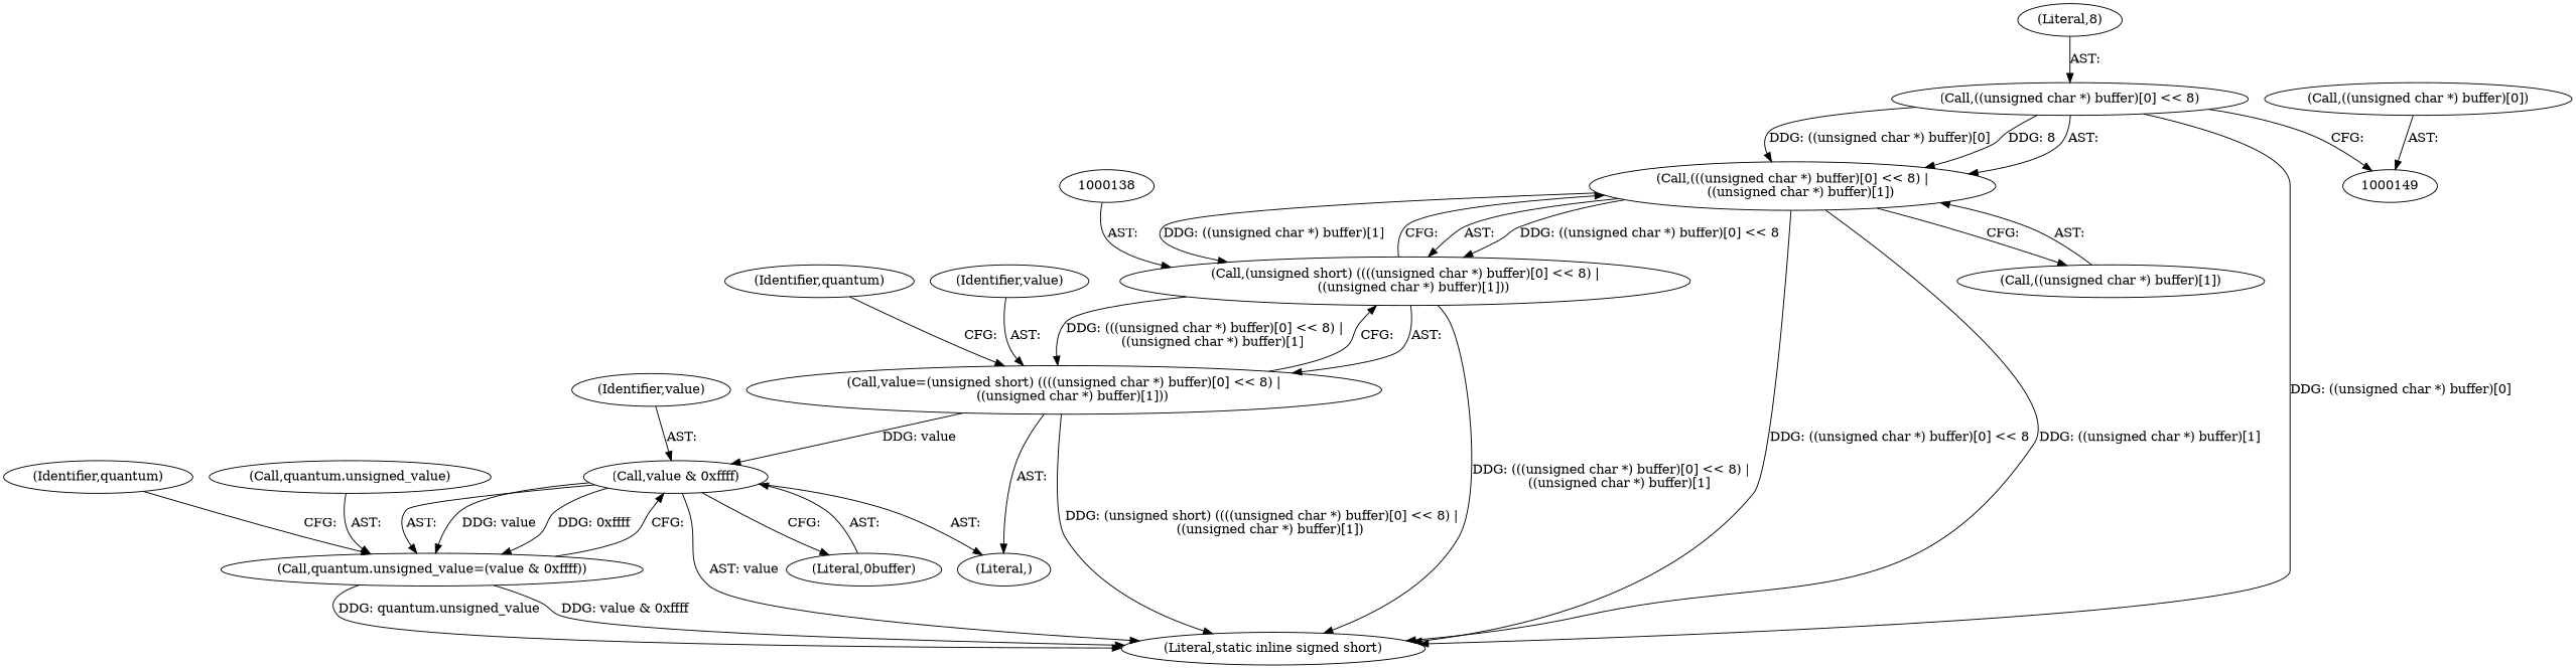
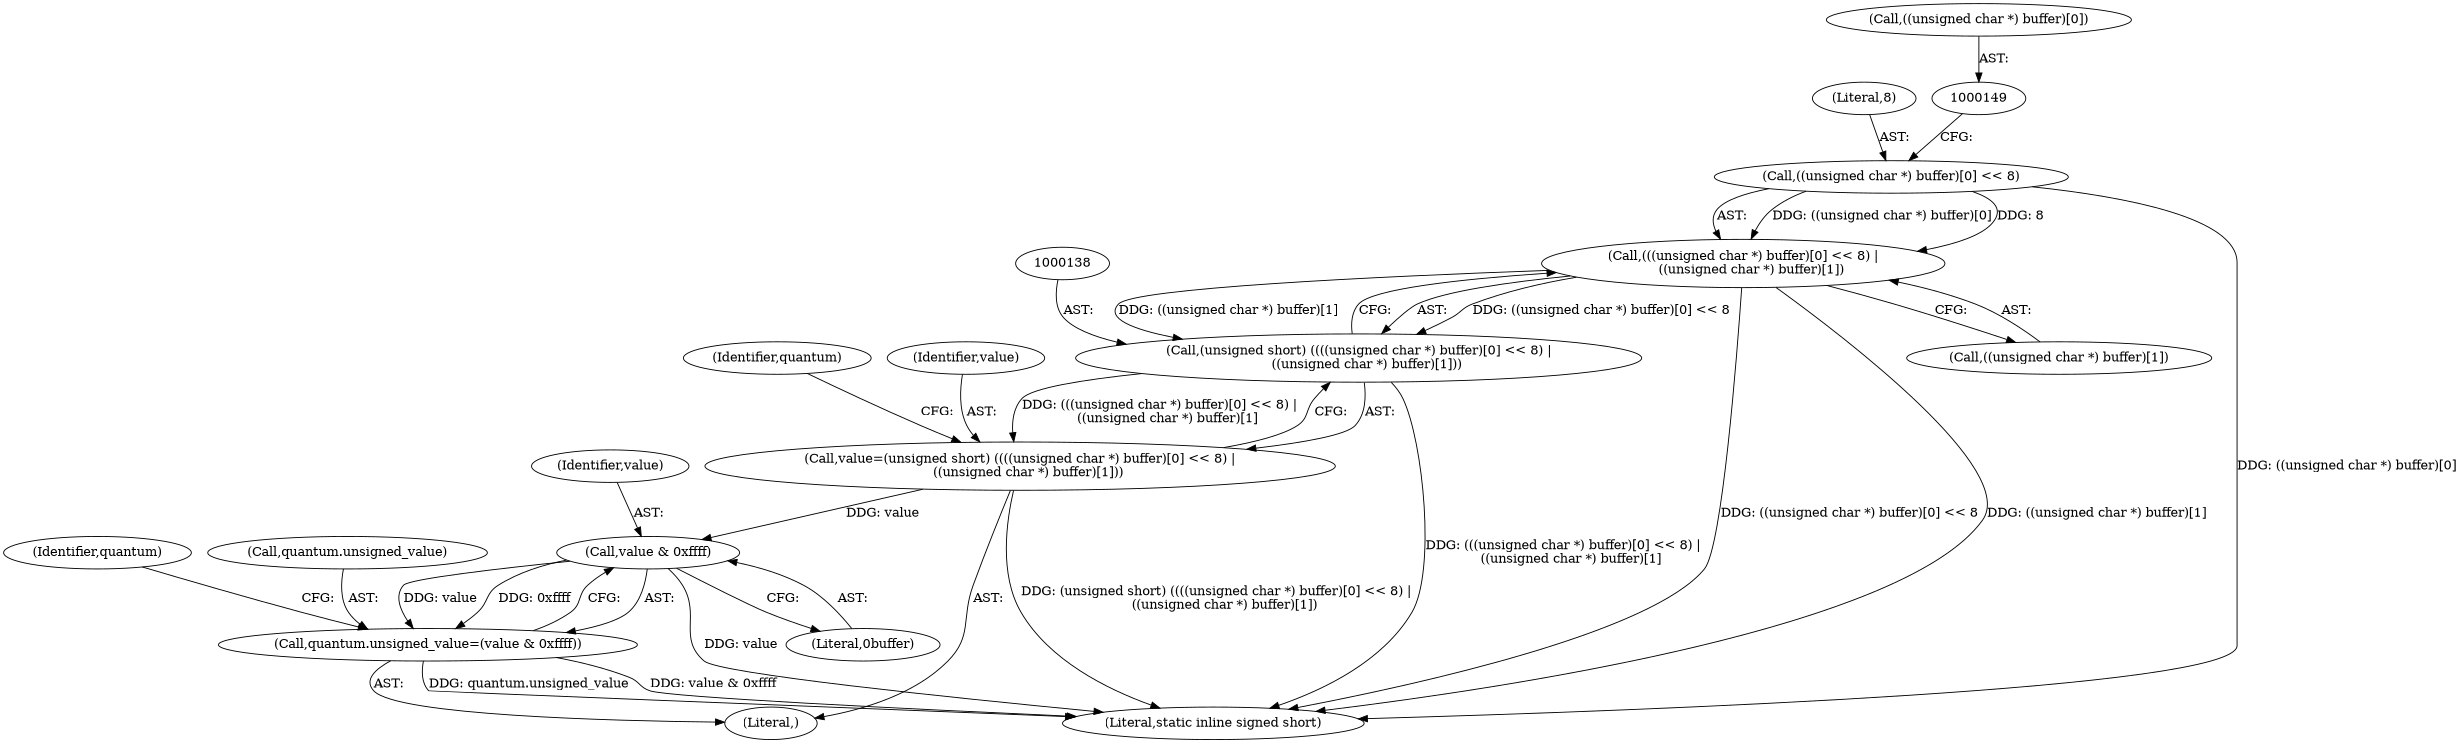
  digraph {
    n1 [label="(Call,((unsigned char *) buffer)[0] << 8)"]
    n2 [label="(Call,(((unsigned char *) buffer)[0] << 8) |\n    ((unsigned char *) buffer)[1])"]
    n3 [label="(Literal,static inline signed short)"]
    n4 [label="(Call,(unsigned short) ((((unsigned char *) buffer)[0] << 8) |\n    ((unsigned char *) buffer)[1]))"]
    n5 [label="(Call,((unsigned char *) buffer)[1])"]
    n6 [label="(Literal,8)"]
    n7 [label="(Call,value=(unsigned short) ((((unsigned char *) buffer)[0] << 8) |\n    ((unsigned char *) buffer)[1]))"]
    n8 [label="(Call,value & 0xffff)"]
    n9 [label="(Literal,)"]
    n10 [label="(Call,quantum.unsigned_value=(value & 0xffff))"]
    n11 [label="(Literal,0buffer)"]
    n12 [label="(Identifier,quantum)"]
    n13 [label="(Identifier,value)"]
    n14 [label="(Identifier,quantum)"]
    n15 [label="(Call,((unsigned char *) buffer)[0])"]
    1000149
    n17 [label="(Call,quantum.unsigned_value)"]
    n18 [label="(Identifier,value)"]
    1000138
    n1 -> n2 [label="AST: "]
    n1 -> n2 [label="DDG: ((unsigned char *) buffer)[0]"]
    n1 -> n2 [label="DDG: 8"]
    n1 -> n3 [label="DDG: ((unsigned char *) buffer)[0]"]
    n2 -> n3 [label="DDG: ((unsigned char *) buffer)[0] << 8"]
    n2 -> n3 [label="DDG: ((unsigned char *) buffer)[1]"]
    n2 -> n4 [label="AST: "]
    n2 -> n4 [label="DDG: ((unsigned char *) buffer)[0] << 8"]
    n2 -> n4 [label="DDG: ((unsigned char *) buffer)[1]"]
    n2 -> n5 [label="CFG: "]
    n4 -> n2 [label="CFG: "]
    n4 -> n3 [label="DDG: (((unsigned char *) buffer)[0] << 8) |\n    ((unsigned char *) buffer)[1]"]
    n4 -> n7 [label="AST: "]
    n4 -> n7 [label="DDG: (((unsigned char *) buffer)[0] << 8) |\n    ((unsigned char *) buffer)[1]"]
    n5 -> n2 [label="AST: "]
    n6 -> n1 [label="AST: "]
    n7 -> n3 [label="DDG: (unsigned short) ((((unsigned char *) buffer)[0] << 8) |\n    ((unsigned char *) buffer)[1])"]
    n7 -> n4 [label="CFG: "]
    n7 -> n8 [label="DDG: value"]
    n7 -> n9 [label="AST: "]
-   n8 -> n3 [label="AST: value"]
+   n8 -> n3 [label="DDG: value"]
    n8 -> n10 [label="AST: "]
    n8 -> n10 [label="DDG: value"]
    n8 -> n10 [label="DDG: 0xffff"]
    n8 -> n11 [label="CFG: "]
    n10 -> n3 [label="DDG: quantum.unsigned_value"]
    n10 -> n3 [label="DDG: value & 0xffff"]
    n10 -> n8 [label="CFG: "]
-   n8 -> n9 [label="AST: "]
+   n10 -> n9 [label="AST: "]
    n11 -> n8 [label="AST: "]
    n12 -> n10 [label="CFG: "]
    n13 -> n8 [label="AST: "]
    n14 -> n7 [label="CFG: "]
    n15 -> 1000149 [label="AST: "]
-   n1 -> 1000149 [label="CFG: "]
+   1000149 -> n1 [label="CFG: "]
    n17 -> n10 [label="AST: "]
    n18 -> n7 [label="AST: "]
    1000138 -> n4 [label="AST: "]
  }
